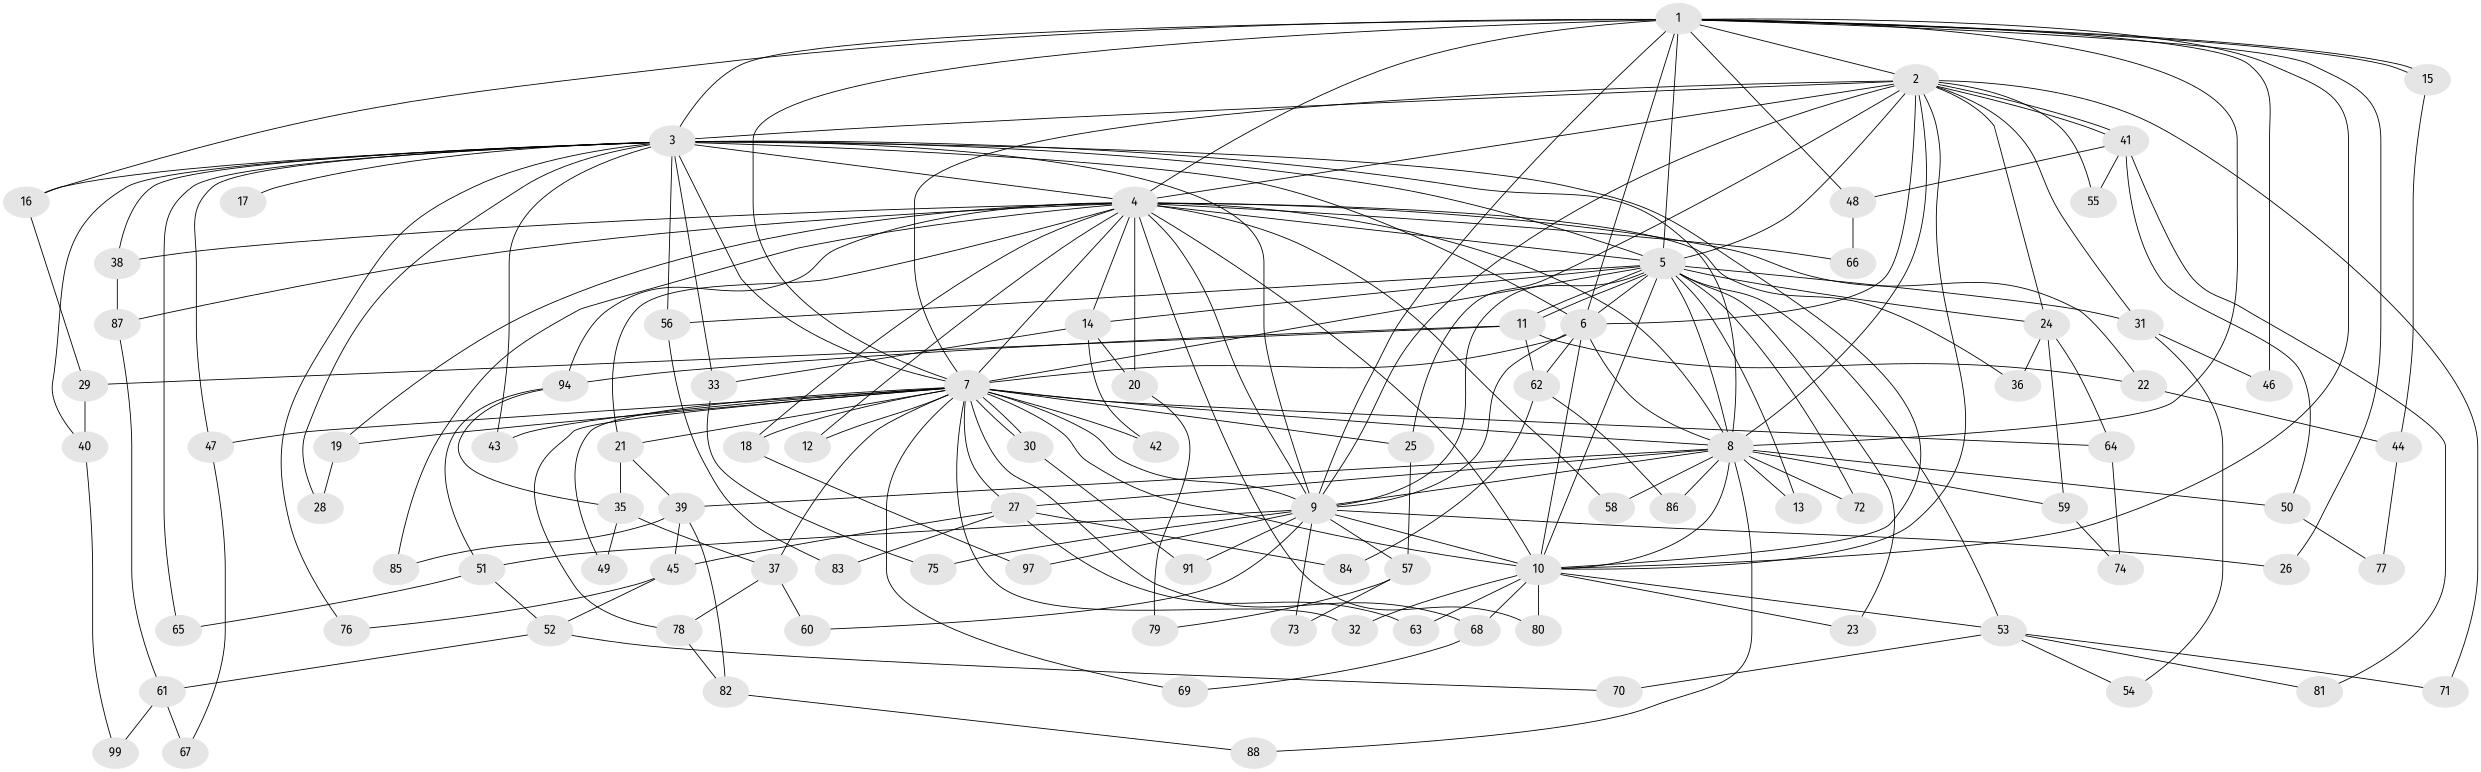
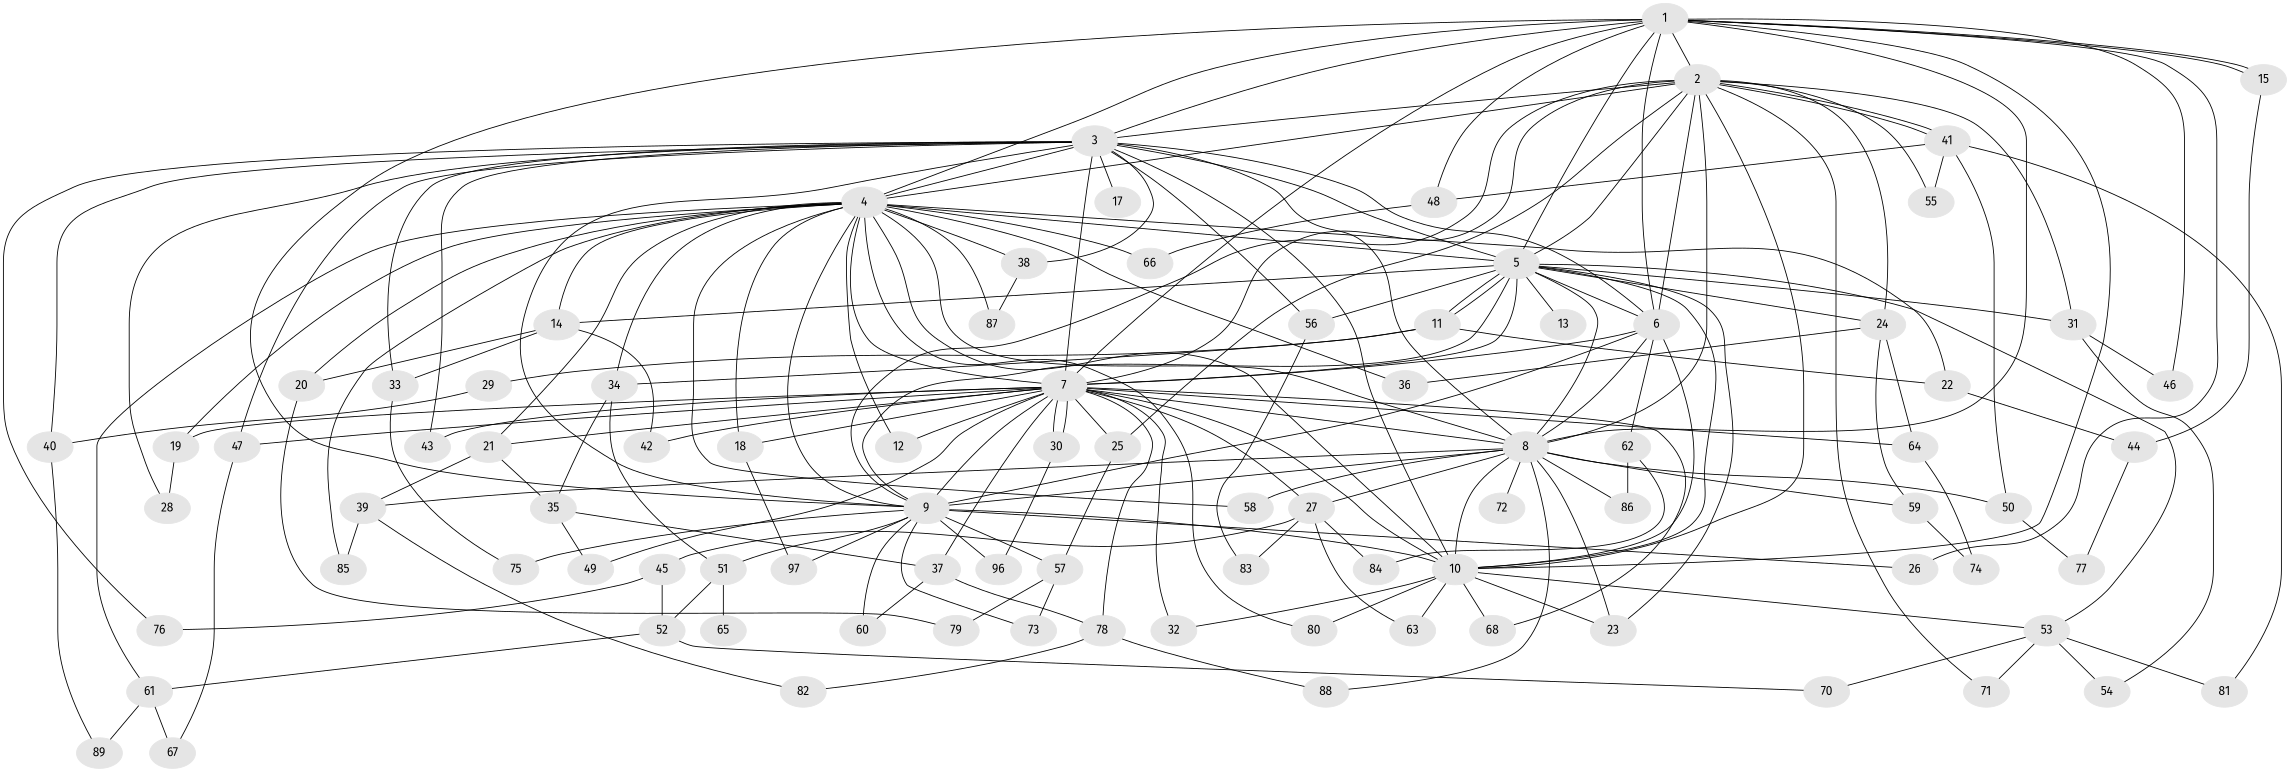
  graph {
    fontname="Fira Sans"
    node [color=gray90 fontname="Fira Sans" style=filled]
    edge [fontname="Fira Sans"]
    1
    2
    3
    4
    5
    6
    7
    8
    9
    10
    15
-   16
    26
    46
    48
    24
    25
    31
    41
    55
    71
    17
    28
    33
    38
    40
    43
    47
    56
    65
    76
    12
    14
    18
    19
    20
    21
    22
-   34 [label=94]
+   34
    36
    58
    61
    66
    80
    85
    87
    11
    13
    23
    53
    72
    62
    27
    30
    32
    37
    42
    49
    64
    68
-   69
    78
    39
    50
    59
    86
    88
    51
    57
    60
    73
    75
    n73 [label=97]
-   91
+   91 [label=96]
    63
    44
    29
    54
    81
-   89 [label=99]
+   89
    67
    83
    79
    35
    70
    84
    45
    74
    82
    77
    52
    1 -- 2
    1 -- 3
    1 -- 4
    1 -- 5
    1 -- 6
    1 -- 7
    1 -- 8
    1 -- 9
    1 -- 10
    1 -- 15
    1 -- 15
-   1 -- 16
    1 -- 26
    1 -- 46
    1 -- 48
    2 -- 3
    2 -- 4
    2 -- 5
    2 -- 6
    2 -- 7
    2 -- 8
    2 -- 9
    2 -- 10
    2 -- 24
    2 -- 25
    2 -- 31
    2 -- 41
    2 -- 41
    2 -- 55
    2 -- 71
    3 -- 4
    3 -- 5
    3 -- 6
    3 -- 7
    3 -- 8
    3 -- 9
    3 -- 10
-   3 -- 16
    3 -- 17
    3 -- 28
    3 -- 33
    3 -- 38
    3 -- 40
    3 -- 43
    3 -- 47
    3 -- 56
-   3 -- 65
    3 -- 76
    4 -- 5
    4 -- 7
    4 -- 8
    4 -- 9
    4 -- 10
    4 -- 38
    4 -- 12
    4 -- 14
    4 -- 18
    4 -- 19
    4 -- 20
    4 -- 21
    4 -- 22
    4 -- 34
    4 -- 36
    4 -- 58
-   87 -- 61
+   4 -- 61
    4 -- 66
    4 -- 80
    4 -- 85
    4 -- 87
    5 -- 6
    5 -- 7
    5 -- 8
    5 -- 9
    5 -- 10
    5 -- 24
    5 -- 31
    5 -- 56
    5 -- 14
    5 -- 11
    5 -- 11
    5 -- 13
    5 -- 23
    5 -- 53
-   5 -- 72
    6 -- 7
    6 -- 8
    6 -- 9
    6 -- 10
    6 -- 62
    7 -- 8
    7 -- 9
    7 -- 10
    7 -- 25
    7 -- 43
    7 -- 47
    7 -- 12
    7 -- 18
    7 -- 19
    7 -- 21
    7 -- 27
    7 -- 30
    7 -- 30
    7 -- 32
    7 -- 37
    7 -- 42
    7 -- 49
    7 -- 64
    7 -- 68
-   7 -- 69
    7 -- 78
    8 -- 9
    8 -- 10
    8 -- 58
-   8 -- 13
+   8 -- 23
    8 -- 72
    8 -- 27
    8 -- 39
    8 -- 50
    8 -- 59
    8 -- 86
    8 -- 88
    9 -- 10
    9 -- 26
    9 -- 51
    9 -- 57
    9 -- 60
    9 -- 73
    9 -- 75
    9 -- n73
    9 -- 91
    10 -- 80
    10 -- 23
    10 -- 53
    10 -- 32
    10 -- 68
    10 -- 63
    15 -- 44
-   16 -- 29
    48 -- 66
    24 -- 36
    24 -- 64
    24 -- 59
    25 -- 57
    31 -- 46
    31 -- 54
    41 -- 48
    41 -- 55
    41 -- 50
    41 -- 81
    33 -- 75
    38 -- 87
    40 -- 89
    47 -- 67
    56 -- 83
    14 -- 33
    14 -- 20
    14 -- 42
    18 -- n73
    19 -- 28
    20 -- 79
    21 -- 39
    21 -- 35
    22 -- 44
    34 -- 51
    34 -- 35
    61 -- 89
    61 -- 67
    11 -- 22
    11 -- 34
-   11 -- 62
    11 -- 29
    53 -- 71
    53 -- 54
    53 -- 81
    53 -- 70
    62 -- 86
    62 -- 84
    27 -- 63
    27 -- 83
    27 -- 84
    27 -- 45
    30 -- 91
    37 -- 78
    37 -- 60
    64 -- 74
-   68 -- 69
    78 -- 82
    39 -- 85
-   39 -- 45
    39 -- 82
    50 -- 77
    59 -- 74
    51 -- 65
    51 -- 52
    57 -- 73
    57 -- 79
    44 -- 77
    29 -- 40
    35 -- 37
    35 -- 49
    45 -- 76
    45 -- 52
-   82 -- 88
+   78 -- 88
    52 -- 61
    52 -- 70
  }
